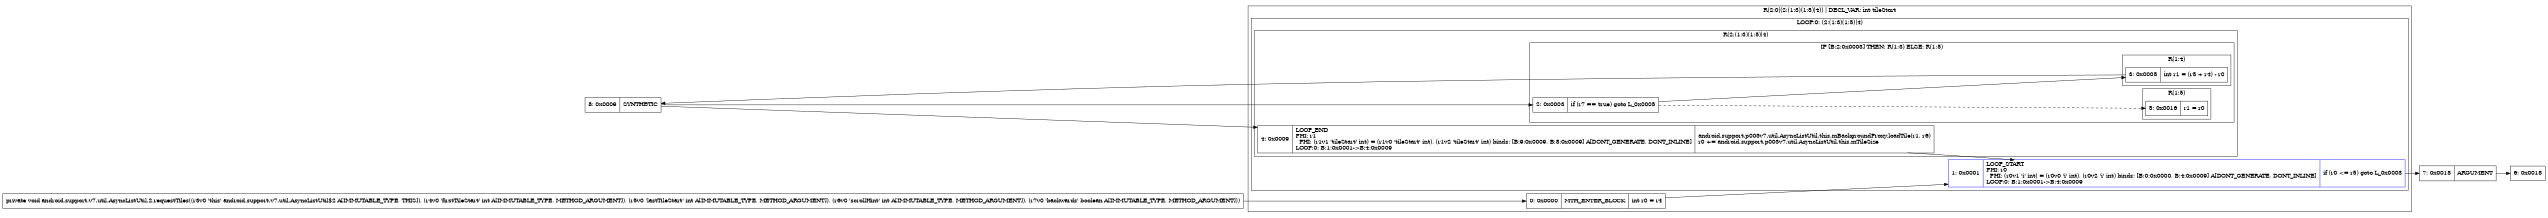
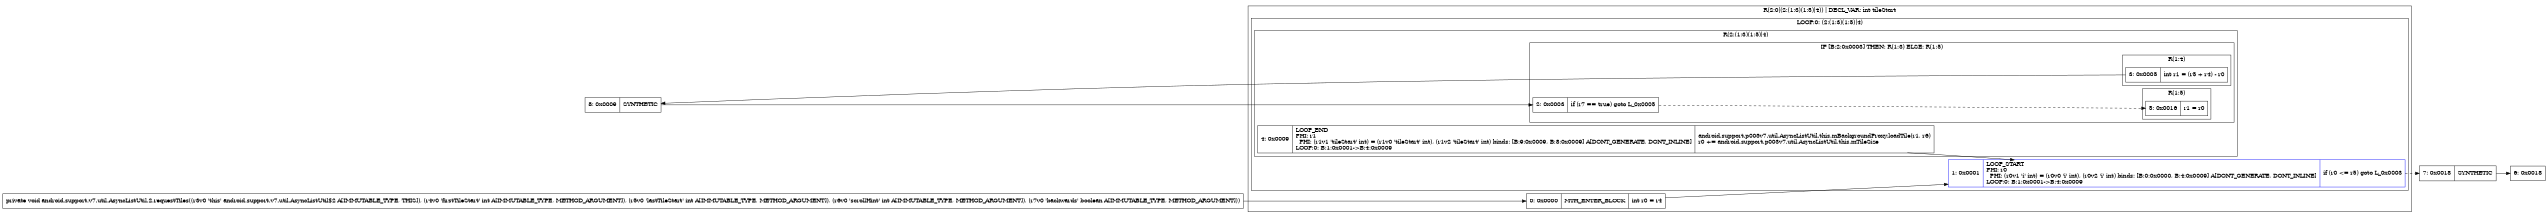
  digraph {
    rankdir=LR
    node [color=black shape=record]
    n1 [label="{3\:\ 0x0005|int r1 = (r5 + r4) \- r0\l}"]
    n2 [label="{5\:\ 0x0016|r1 = r0\l}"]
    n3 [label="{2\:\ 0x0003|if (r7 == true) goto L_0x0005\l}"]
    n4 [label="{4\:\ 0x0009|LOOP_END\lPHI: r1 \l  PHI: (r1v1 'tileStart' int) = (r1v0 'tileStart' int), (r1v2 'tileStart' int) binds: [B:9:0x0009, B:8:0x0009] A[DONT_GENERATE, DONT_INLINE]\lLOOP:0: B:1:0x0001\-\>B:4:0x0009\l|android.support.p003v7.util.AsyncListUtil.this.mBackgroundProxy.loadTile(r1, r6)\lr0 += android.support.p003v7.util.AsyncListUtil.this.mTileSize\l}"]
    n5 [color=blue label="{1\:\ 0x0001|LOOP_START\lPHI: r0 \l  PHI: (r0v1 'i' int) = (r0v0 'i' int), (r0v2 'i' int) binds: [B:0:0x0000, B:4:0x0009] A[DONT_GENERATE, DONT_INLINE]\lLOOP:0: B:1:0x0001\-\>B:4:0x0009\l|if (r0 \<= r5) goto L_0x0003\l}"]
    n6 [label="{0\:\ 0x0000|MTH_ENTER_BLOCK\l|int r0 = r4\l}"]
    n7 [label="{8\:\ 0x0009|SYNTHETIC\l}"]
-   n8 [label="{7\:\ 0x0018|ARGUMENT\l}"]
+   n8 [label="{7\:\ 0x0018|SYNTHETIC\l}"]
    n9 [label="{6\:\ 0x0018}"]
    n10 [label="{private void android.support.v7.util.AsyncListUtil.2.requestTiles((r3v0 'this' android.support.v7.util.AsyncListUtil$2 A[IMMUTABLE_TYPE, THIS]), (r4v0 'firstTileStart' int A[IMMUTABLE_TYPE, METHOD_ARGUMENT]), (r5v0 'lastTileStart' int A[IMMUTABLE_TYPE, METHOD_ARGUMENT]), (r6v0 'scrollHint' int A[IMMUTABLE_TYPE, METHOD_ARGUMENT]), (r7v0 'backwards' boolean A[IMMUTABLE_TYPE, METHOD_ARGUMENT])) }"]
    subgraph cluster_1 {
      label="R(2:0|(2:(1:3)(1:5)|4)) | DECL_VAR: int tileStart\l"
      n6
      subgraph cluster_2 {
        label="LOOP:0: (2:(1:3)(1:5)|4)"
        n5
        subgraph cluster_3 {
          label="R(2:(1:3)(1:5)|4)"
          n4
          subgraph cluster_4 {
            label="IF [B:2:0x0003] THEN: R(1:3) ELSE: R(1:5)"
            n3
            subgraph cluster_5 {
              label="R(1:4)"
              n1
            }
            subgraph cluster_6 {
              label="R(1:5)"
              n2
            }
          }
        }
      }
    }
    n1 -> n7
-   n3 -> n1
    n3 -> n2 [style=dashed]
    n4 -> n5
-   n5 -> n8 [style=solid]
+   n5 -> n8 [style=dashed]
    n6 -> n5
    n7 -> n3
-   n7 -> n4
    n8 -> n9
    n10 -> n6
  }
